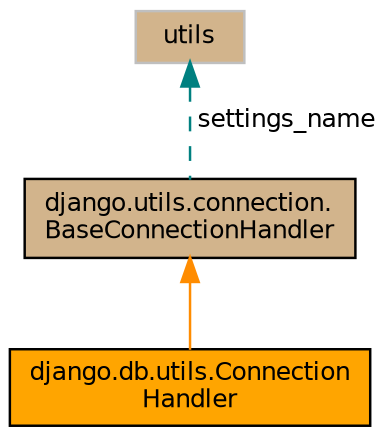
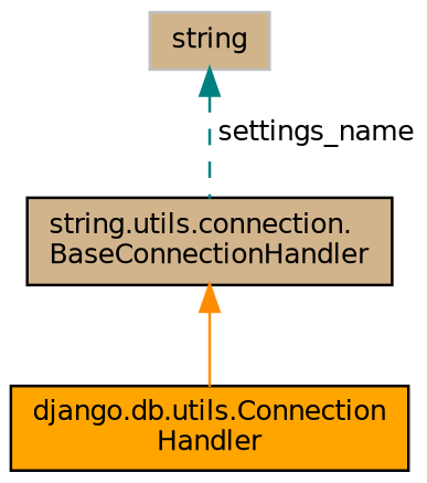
  digraph {
    node [color=black fillcolor=tan fontname=Helvetica fontsize=10 shape=record style=filled]
    edge [dir=back fontname=Helvetica fontsize=10 labelfontname=Helvetica labelfontsize=10]
    n1 [fillcolor=orange fontcolor=black height=0.2 label="django.db.utils.Connection\lHandler" width=0.4]
-   n2 [height=0.2 label="django.utils.connection.\lBaseConnectionHandler" width=0.4]
-   n3 [color=grey75 height=0.2 label=utils width=0.4]
+   n2 [height=0.2 label="string.utils.connection.\lBaseConnectionHandler" width=0.4]
+   n3 [color=grey75 height=0.2 label=string width=0.4]
    n2 -> n1 [color=darkorange style=solid]
    n3 -> n2 [color=teal label=" settings_name" style=dashed]
  }
